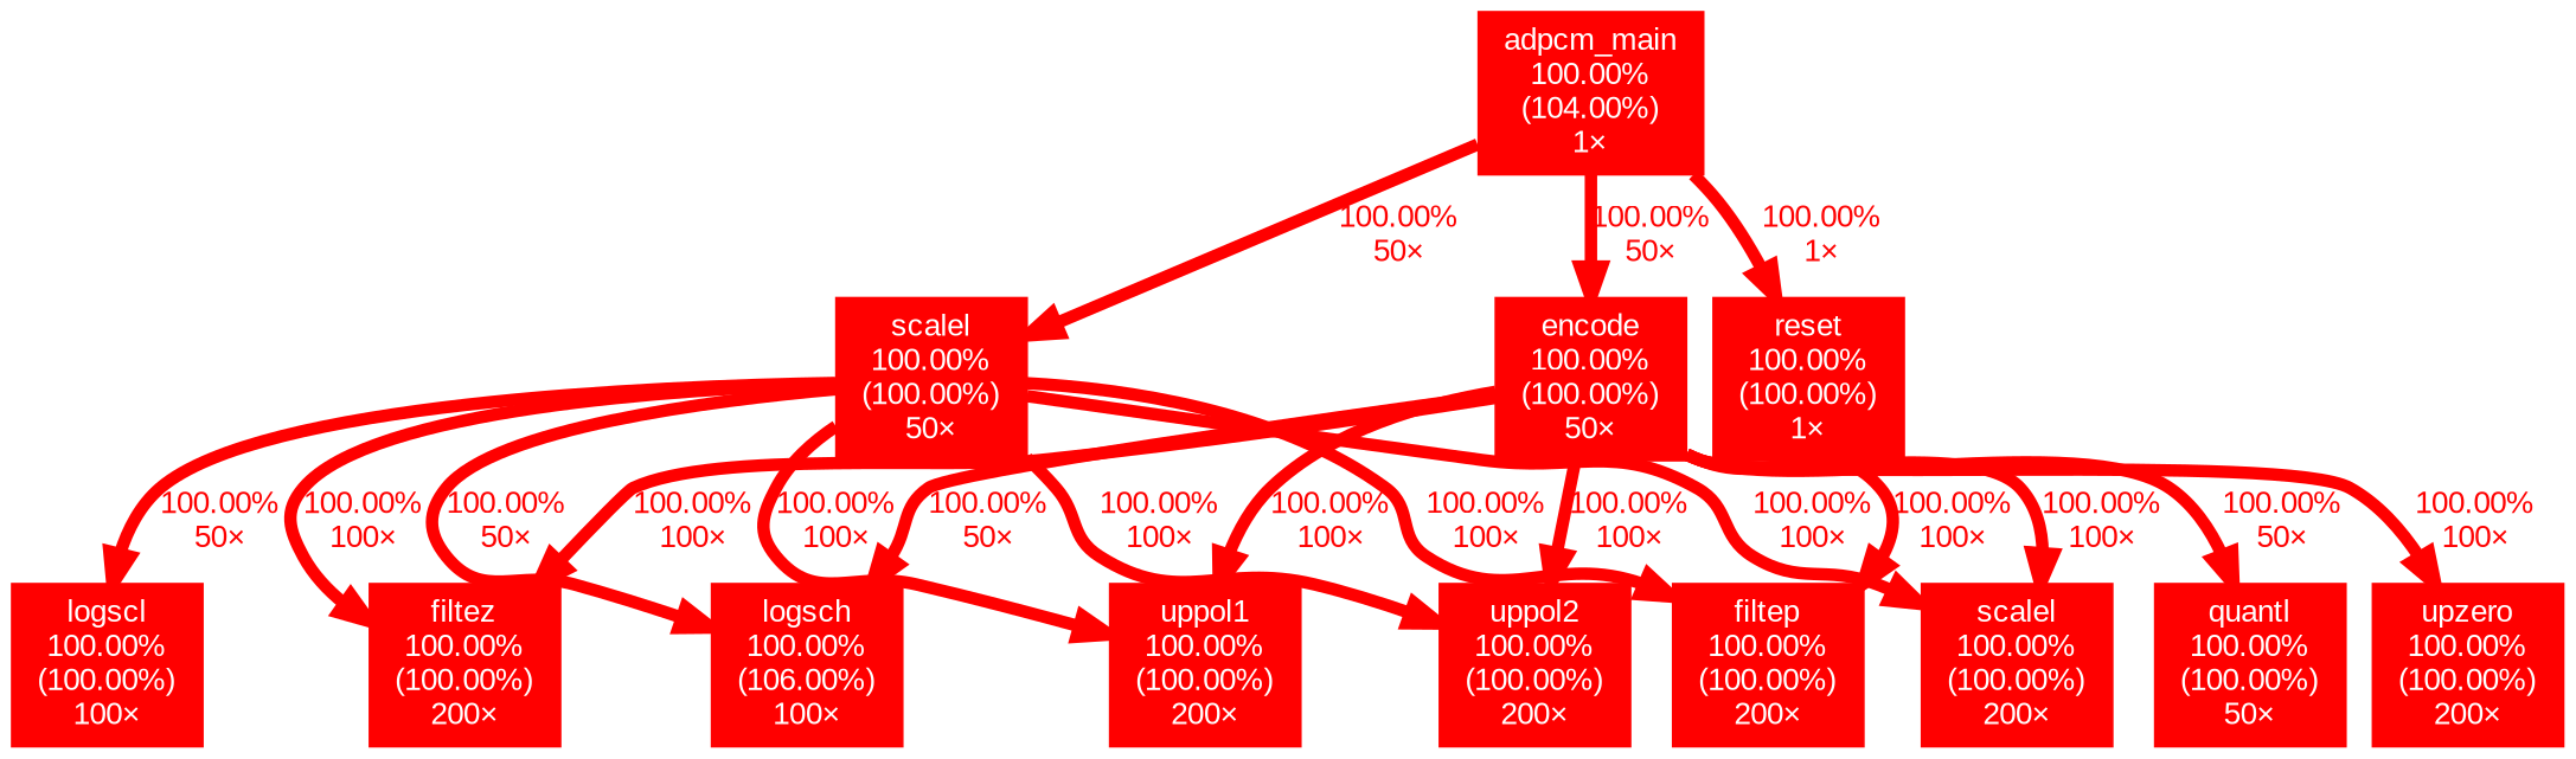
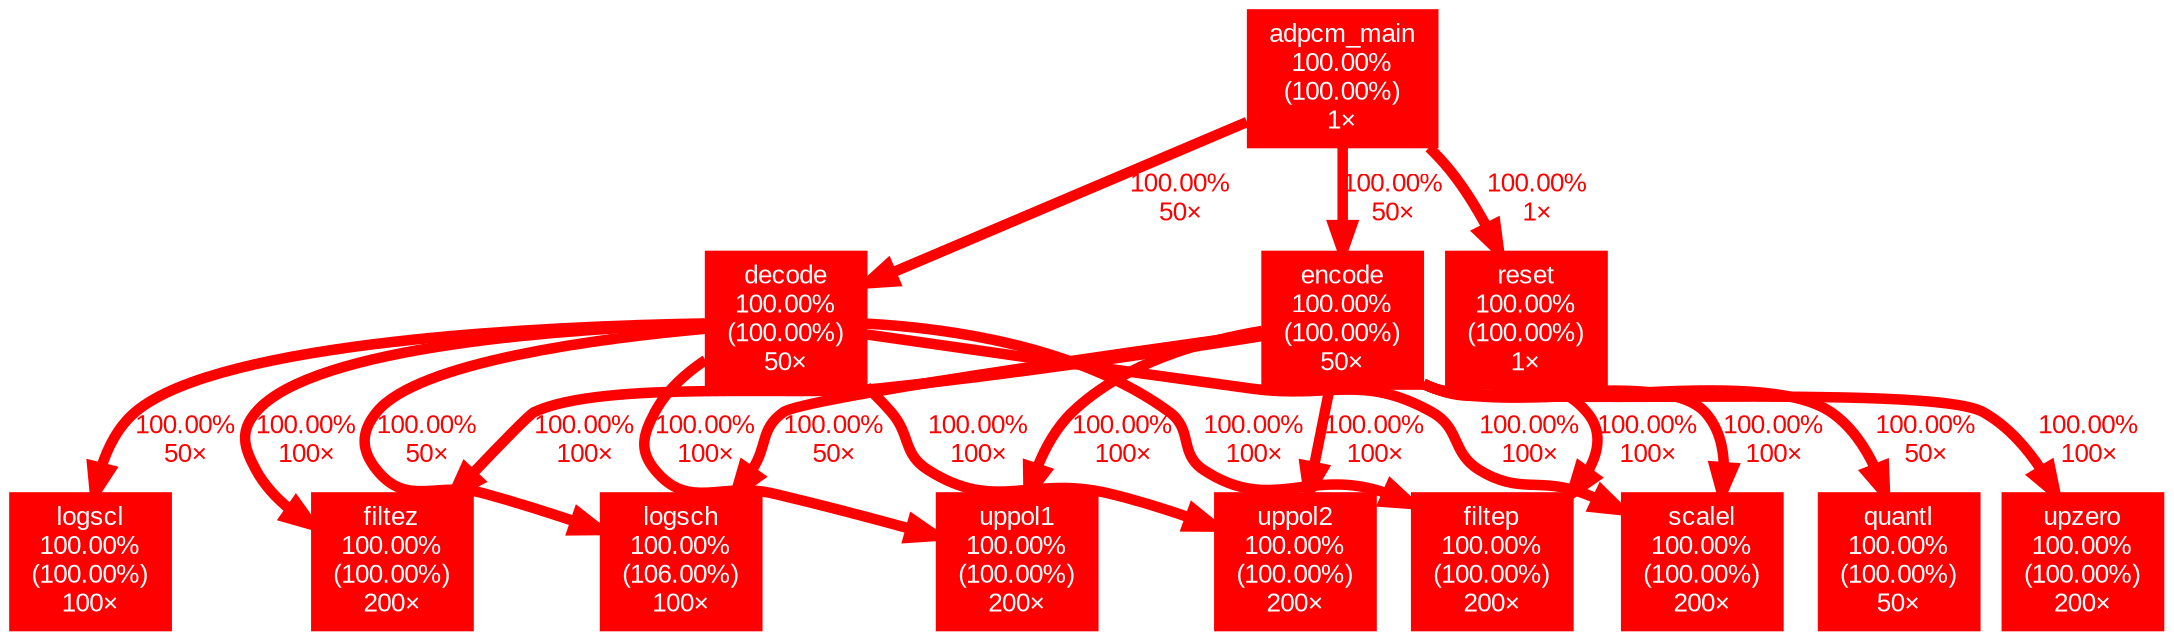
  digraph {
    fontname=Arial
    nodesep=0.125
    ranksep=0.25
    node [color="#ff0000" fontcolor="#ffffff" fontname=Arial fontsize=10.00 shape=box style=filled]
    edge [arrowsize=1.00 color="#ff0000" fontcolor="#ff0000" fontname=Arial fontsize=10.00 labeldistance=4.00 penwidth=4.00]
    n1 [height=0 label="filtep\n100.00%\n(100.00%)\n200×" width=0]
    n2 [height=0 label="filtez\n100.00%\n(100.00%)\n200×" width=0]
    n3 [height=0 label="scalel\n100.00%\n(100.00%)\n200×" width=0]
    n4 [height=0 label="uppol1\n100.00%\n(100.00%)\n200×" width=0]
    n5 [height=0 label="uppol2\n100.00%\n(100.00%)\n200×" width=0]
    n6 [height=0 label="upzero\n100.00%\n(100.00%)\n200×" width=0]
    n7 [height=0 label="logsch\n100.00%\n(106.00%)\n100×" width=0]
    n8 [height=0 label="logscl\n100.00%\n(100.00%)\n100×" width=0]
-   n9 [height=0 label="scalel\n100.00%\n(100.00%)\n50×" width=0]
+   n9 [height=0 label="decode\n100.00%\n(100.00%)\n50×" width=0]
    n10 [height=0 label="encode\n100.00%\n(100.00%)\n50×" width=0]
    n11 [height=0 label="quantl\n100.00%\n(100.00%)\n50×" width=0]
-   n12 [height=0 label="adpcm_main\n100.00%\n(104.00%)\n1×" width=0]
+   n12 [height=0 label="adpcm_main\n100.00%\n(100.00%)\n1×" width=0]
    n13 [height=0 label="reset\n100.00%\n(100.00%)\n1×" width=0]
    n9 -> n1 [label="100.00%\n100×"]
    n9 -> n2 [label="100.00%\n100×"]
    n9 -> n3 [label="100.00%\n100×"]
    n9 -> n4 [label="100.00%\n100×"]
    n9 -> n5 [label="100.00%\n100×"]
    n9 -> n7 [label="100.00%\n50×"]
    n9 -> n8 [label="100.00%\n50×"]
    n10 -> n1 [label="100.00%\n100×"]
    n10 -> n2 [label="100.00%\n100×"]
    n10 -> n3 [label="100.00%\n100×"]
    n10 -> n4 [label="100.00%\n100×"]
    n10 -> n5 [label="100.00%\n100×"]
    n10 -> n6 [label="100.00%\n100×"]
    n10 -> n7 [label="100.00%\n50×"]
    n10 -> n11 [label="100.00%\n50×"]
    n12 -> n9 [label="100.00%\n50×"]
    n12 -> n10 [label="100.00%\n50×"]
    n12 -> n13 [label="100.00%\n1×"]
  }
